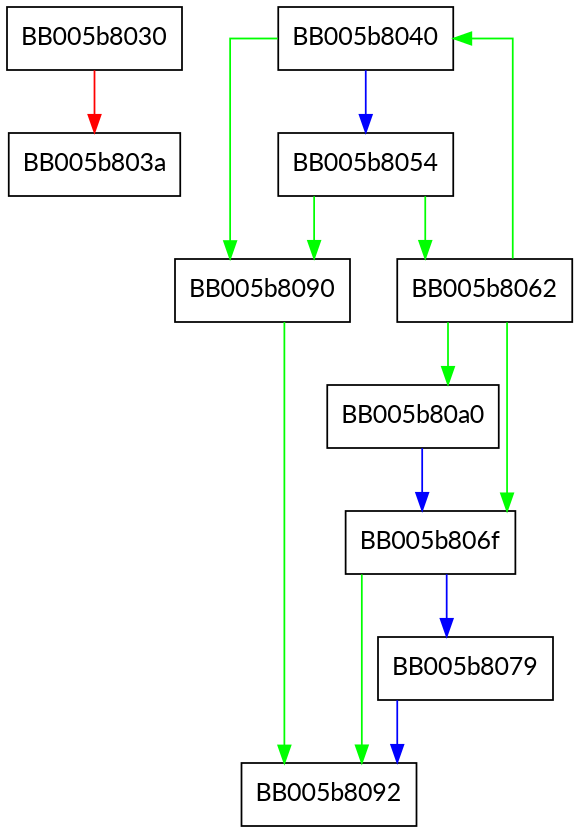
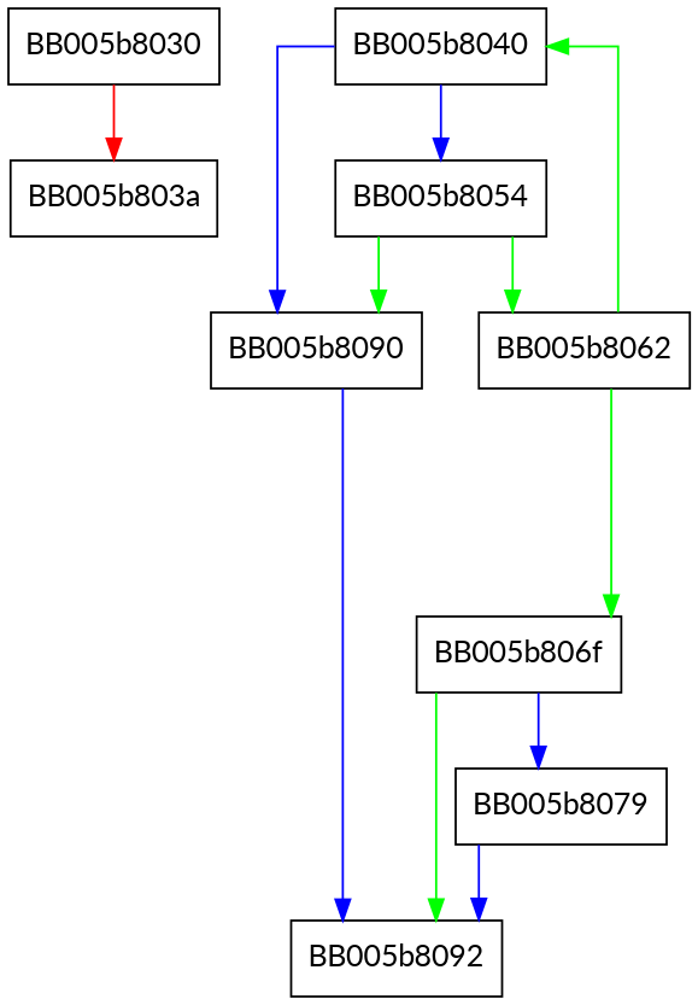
  digraph {
    fontname=Lato
    splines=ortho
    node [fontname=Lato shape=box]
    edge [color=green fontname=Lato]
    BB005b8030
    BB005b803a
    BB005b8040
    BB005b8090
    BB005b8054
    BB005b8092
    BB005b8062
-   BB005b80a0
    BB005b806f
    BB005b8079
    BB005b8030 -> BB005b803a [color=red]
-   BB005b8040 -> BB005b8090
+   BB005b8040 -> BB005b8090 [color=blue]
    BB005b8040 -> BB005b8054 [color=blue]
-   BB005b8090 -> BB005b8092
+   BB005b8090 -> BB005b8092 [color=blue]
    BB005b8054 -> BB005b8090
    BB005b8054 -> BB005b8062
    BB005b8062 -> BB005b8040
-   BB005b8062 -> BB005b80a0
    BB005b8062 -> BB005b806f
-   BB005b80a0 -> BB005b806f [color=blue]
    BB005b806f -> BB005b8092
    BB005b806f -> BB005b8079 [color=blue]
    BB005b8079 -> BB005b8092 [color=blue]
  }
